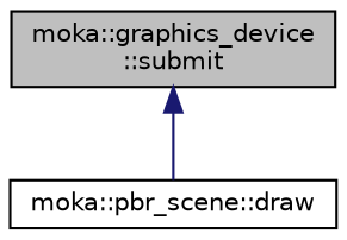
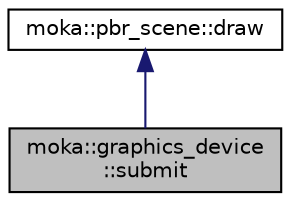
  digraph {
    rankdir=TB
    fontname="DejaVu Sans"
    node [color=black fontname="DejaVu Sans" fontsize=10 shape=record style=filled]
    n1 [fillcolor=grey75 fontcolor=black height=0.2 label="moka::graphics_device\l::submit" width=0.4]
    n2 [fillcolor=white height=0.2 label="moka::pbr_scene::draw" width=0.4]
-   n1 -> n2 [color=midnightblue dir=back fontname="DejaVu Sans" fontsize=10 labelfontname=Helvetica labelfontsize=10 style=solid]
+   n2 -> n1 [color=midnightblue dir=back fontname="DejaVu Sans" fontsize=10 labelfontname=Helvetica labelfontsize=10 style=solid]
  }
